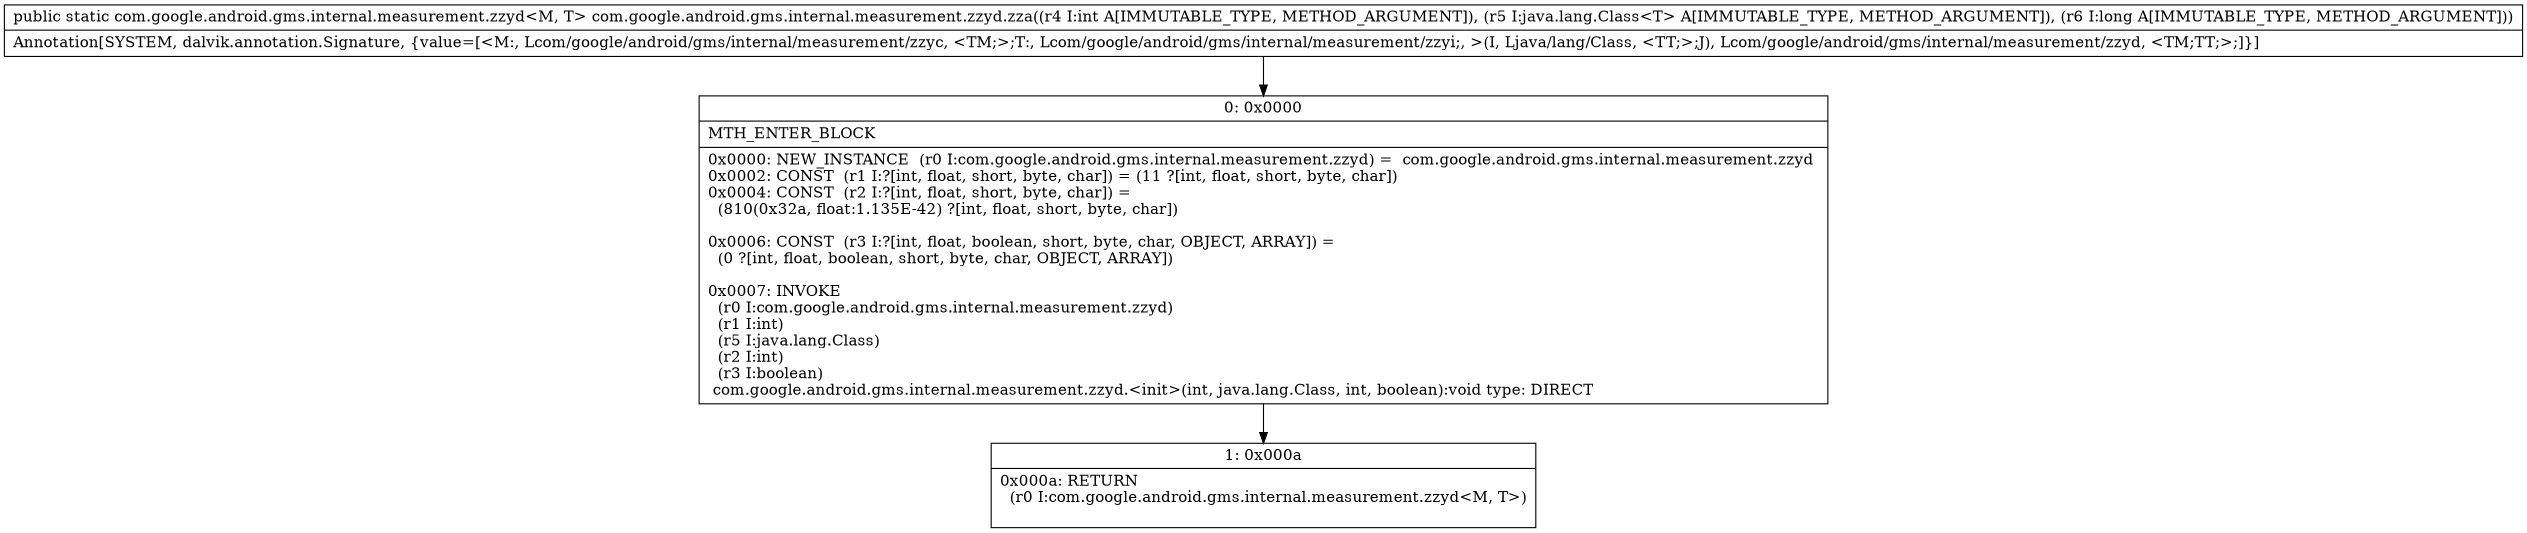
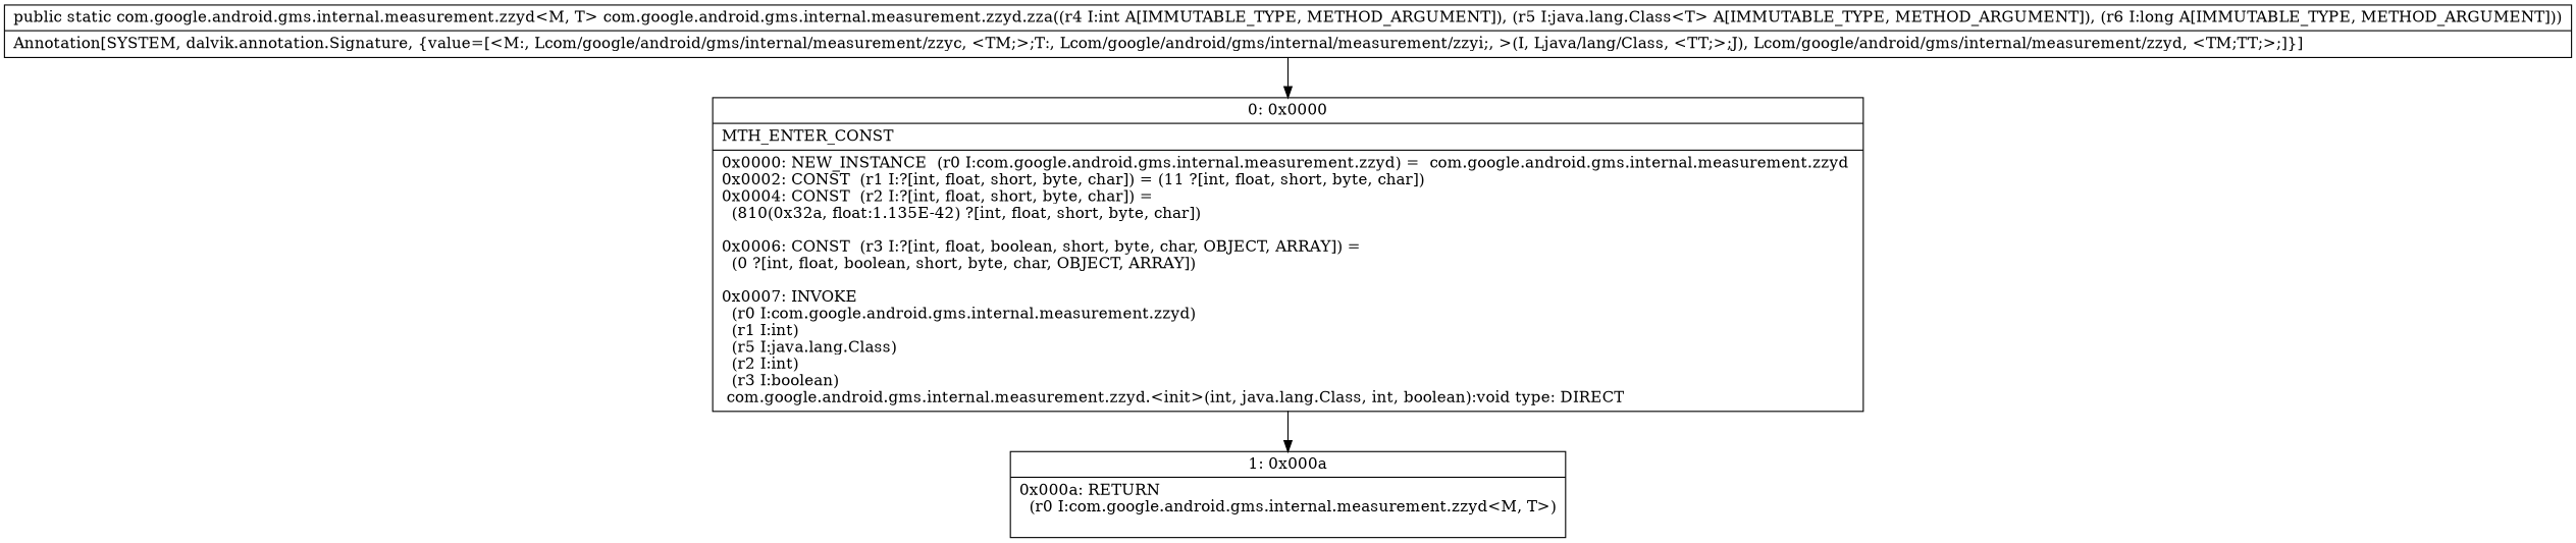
  digraph {
    fontname="DejaVu Serif"
    node [shape=record fontname="DejaVu Serif"]
    edge [fontname="DejaVu Serif"]
-   n1 [label="{0\:\ 0x0000|MTH_ENTER_BLOCK\l|0x0000: NEW_INSTANCE  (r0 I:com.google.android.gms.internal.measurement.zzyd) =  com.google.android.gms.internal.measurement.zzyd \l0x0002: CONST  (r1 I:?[int, float, short, byte, char]) = (11 ?[int, float, short, byte, char]) \l0x0004: CONST  (r2 I:?[int, float, short, byte, char]) = \l  (810(0x32a, float:1.135E\-42) ?[int, float, short, byte, char])\l \l0x0006: CONST  (r3 I:?[int, float, boolean, short, byte, char, OBJECT, ARRAY]) = \l  (0 ?[int, float, boolean, short, byte, char, OBJECT, ARRAY])\l \l0x0007: INVOKE  \l  (r0 I:com.google.android.gms.internal.measurement.zzyd)\l  (r1 I:int)\l  (r5 I:java.lang.Class)\l  (r2 I:int)\l  (r3 I:boolean)\l com.google.android.gms.internal.measurement.zzyd.\<init\>(int, java.lang.Class, int, boolean):void type: DIRECT \l}"]
+   n1 [label="{0\:\ 0x0000|MTH_ENTER_CONST\l|0x0000: NEW_INSTANCE  (r0 I:com.google.android.gms.internal.measurement.zzyd) =  com.google.android.gms.internal.measurement.zzyd \l0x0002: CONST  (r1 I:?[int, float, short, byte, char]) = (11 ?[int, float, short, byte, char]) \l0x0004: CONST  (r2 I:?[int, float, short, byte, char]) = \l  (810(0x32a, float:1.135E\-42) ?[int, float, short, byte, char])\l \l0x0006: CONST  (r3 I:?[int, float, boolean, short, byte, char, OBJECT, ARRAY]) = \l  (0 ?[int, float, boolean, short, byte, char, OBJECT, ARRAY])\l \l0x0007: INVOKE  \l  (r0 I:com.google.android.gms.internal.measurement.zzyd)\l  (r1 I:int)\l  (r5 I:java.lang.Class)\l  (r2 I:int)\l  (r3 I:boolean)\l com.google.android.gms.internal.measurement.zzyd.\<init\>(int, java.lang.Class, int, boolean):void type: DIRECT \l}"]
    n2 [label="{1\:\ 0x000a|0x000a: RETURN  \l  (r0 I:com.google.android.gms.internal.measurement.zzyd\<M, T\>)\l \l}"]
    n3 [label="{public static com.google.android.gms.internal.measurement.zzyd\<M, T\> com.google.android.gms.internal.measurement.zzyd.zza((r4 I:int A[IMMUTABLE_TYPE, METHOD_ARGUMENT]), (r5 I:java.lang.Class\<T\> A[IMMUTABLE_TYPE, METHOD_ARGUMENT]), (r6 I:long A[IMMUTABLE_TYPE, METHOD_ARGUMENT]))  | Annotation[SYSTEM, dalvik.annotation.Signature, \{value=[\<M:, Lcom\/google\/android\/gms\/internal\/measurement\/zzyc, \<TM;\>;T:, Lcom\/google\/android\/gms\/internal\/measurement\/zzyi;, \>(I, Ljava\/lang\/Class, \<TT;\>;J), Lcom\/google\/android\/gms\/internal\/measurement\/zzyd, \<TM;TT;\>;]\}]\l}"]
    n1 -> n2
    n3 -> n1
  }
